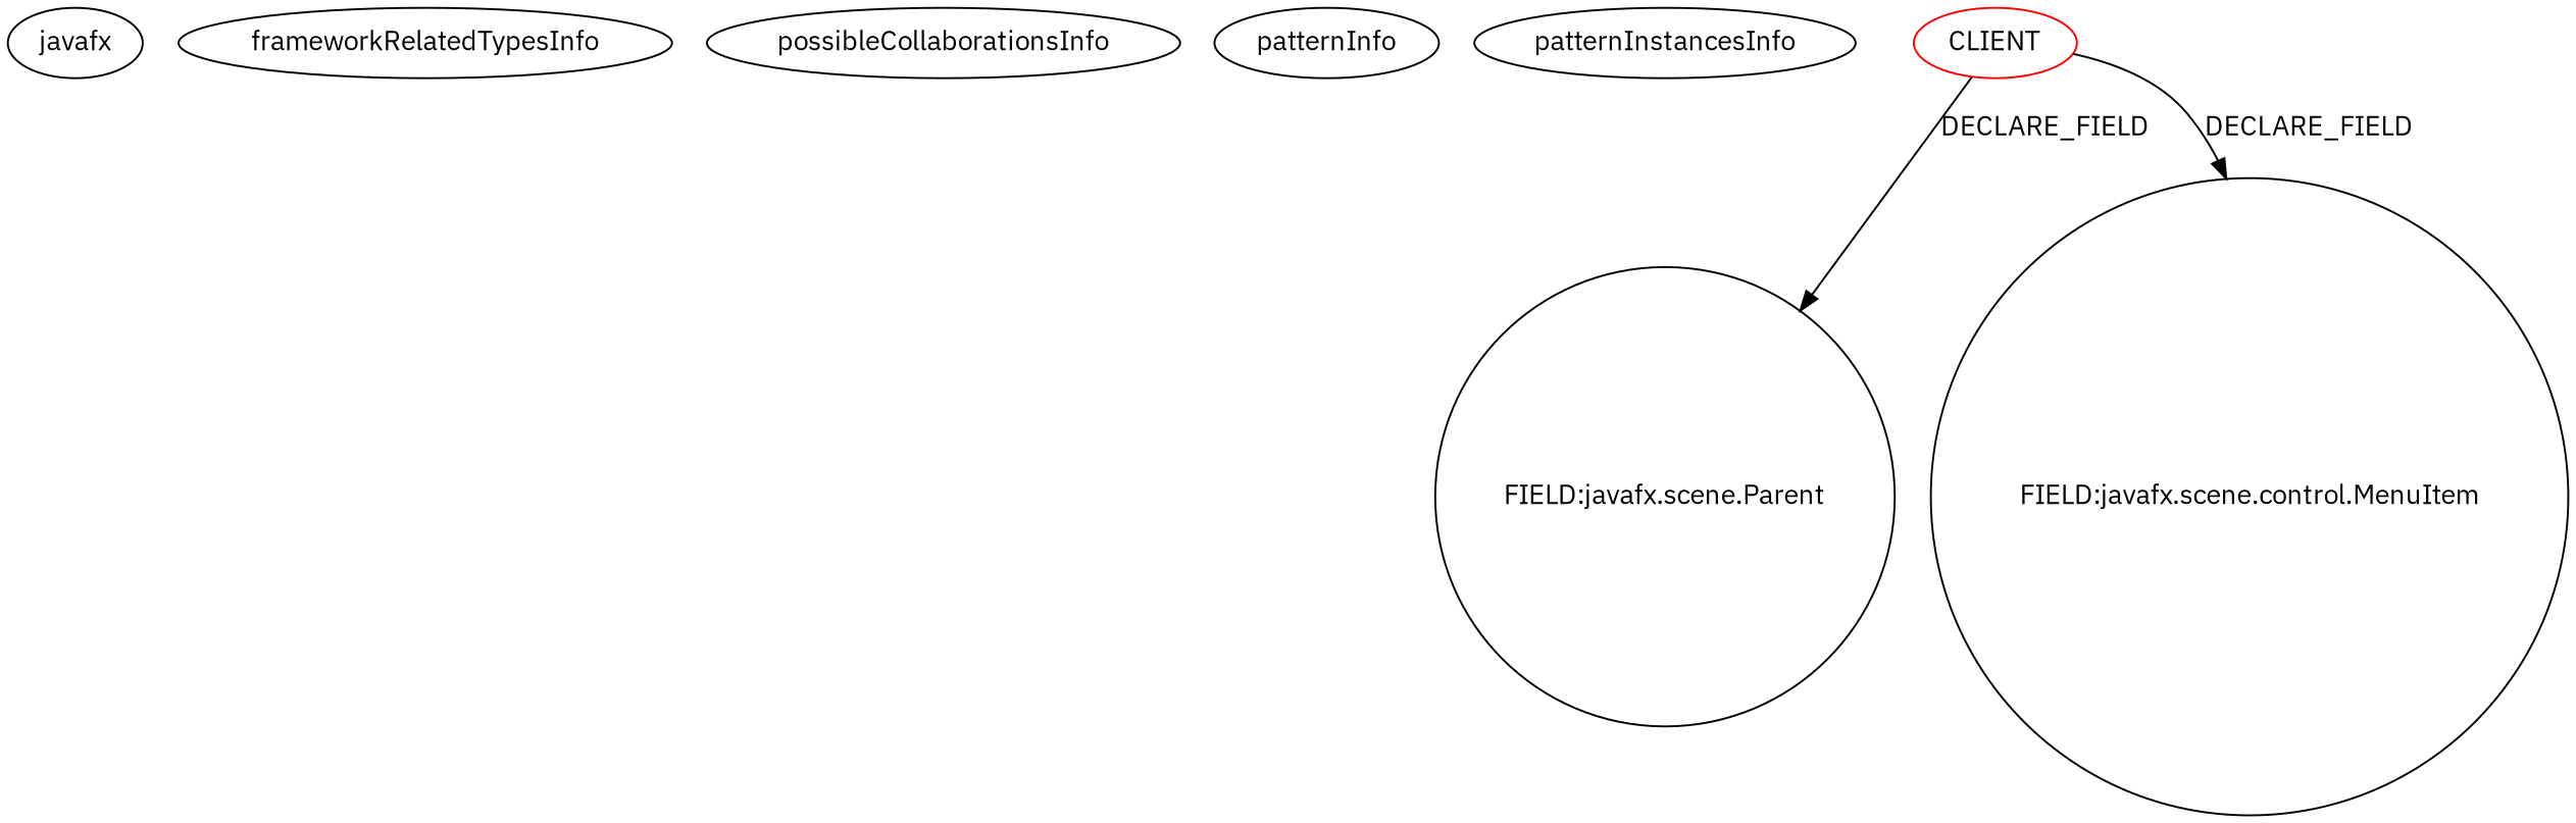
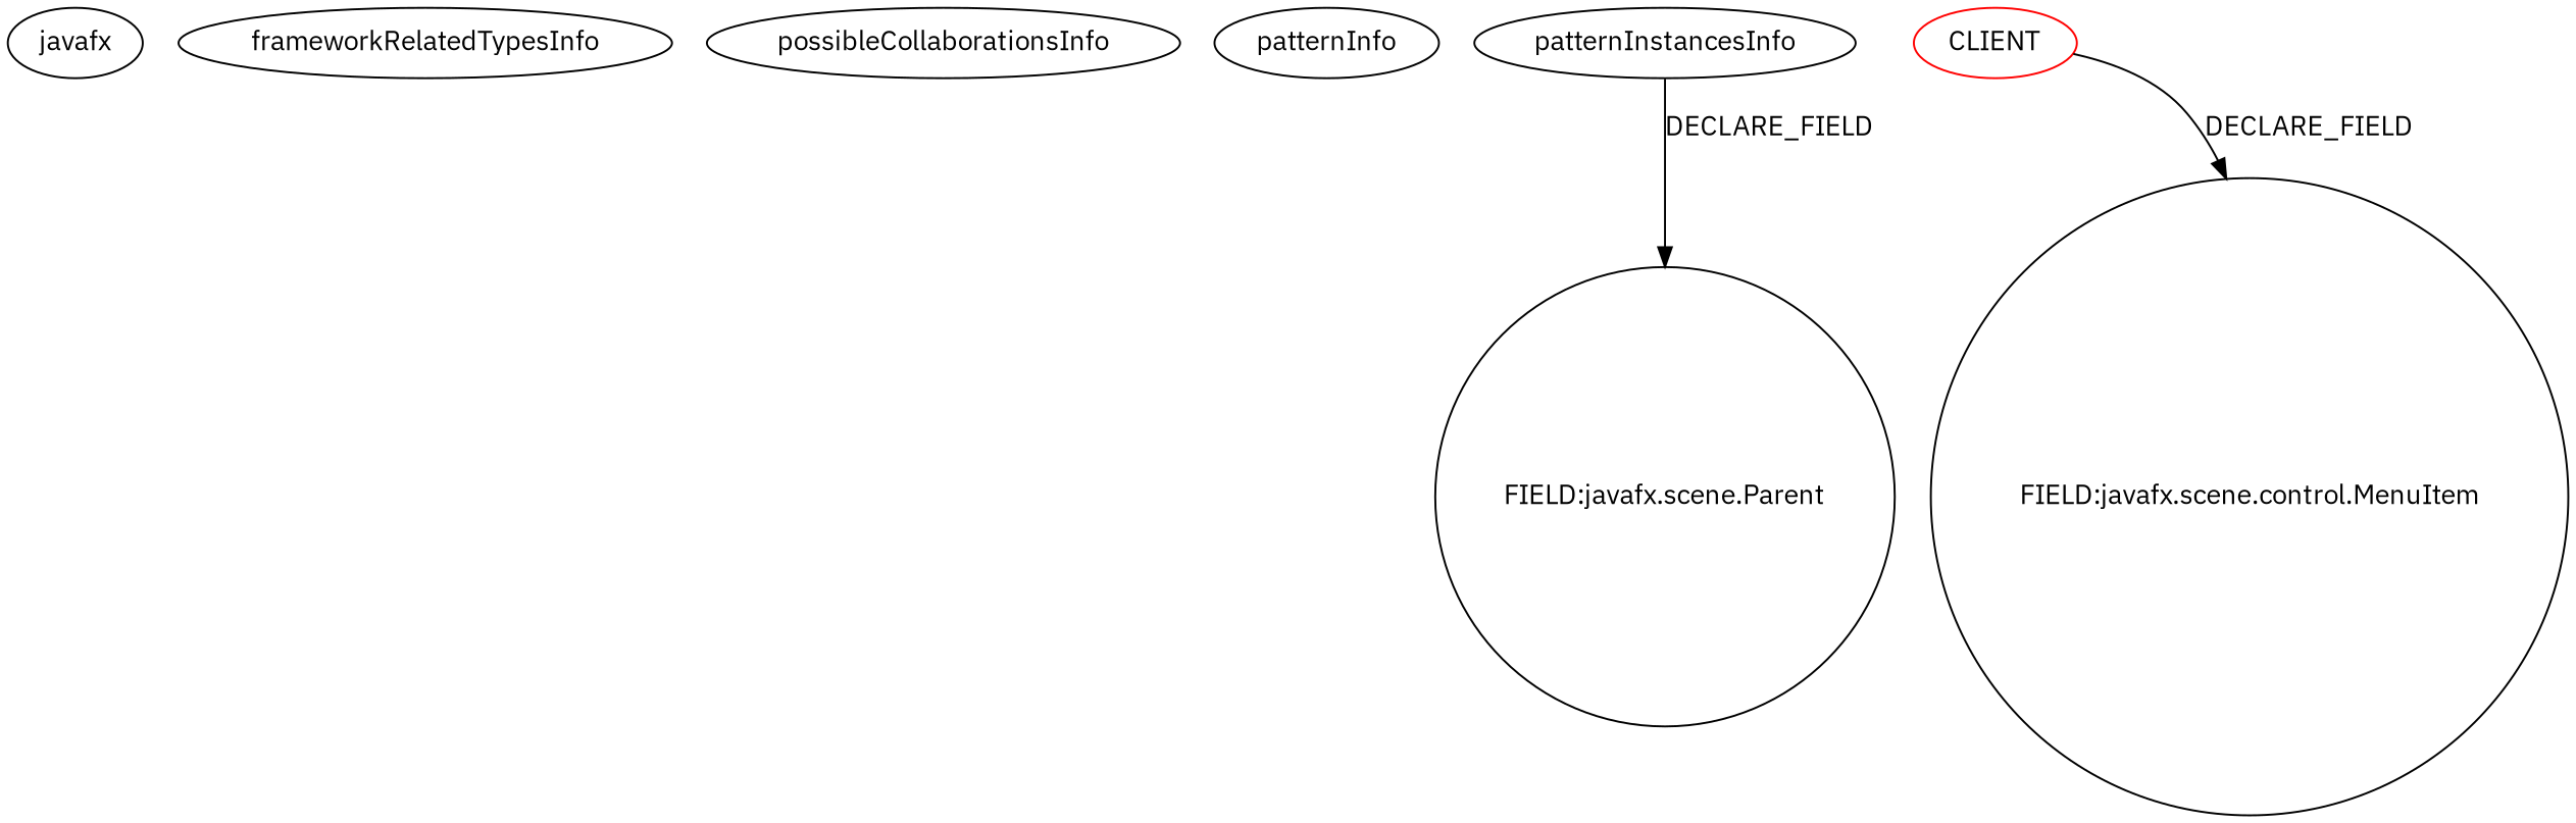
  digraph {
    fontname="IBM Plex Sans"
    node [fontname="IBM Plex Sans"]
    edge [fontname="IBM Plex Sans"]
    n1 [category=pattern graphId=2381 isAnonymous=false label=javafx possibleRelation=false]
    frameworkRelatedTypesInfo
    possibleCollaborationsInfo
    patternInfo [frequency=2.0 patternRootClient=0]
    patternInstancesInfo [0="tarchan-ClipFX~/tarchan-ClipFX/ClipFX-master/src/com/mac/tarchan/clipfx/ClipFXController.java~ClipFXController~4467" 1="bjornbil-reservatie~/bjornbil-reservatie/reservatie-master/ReservatieKommaFinal/src/be/khleuven/bjornbillen/controller/MainController.java~MainController~2178"]
    n6 [isFrameworkType=false label="FIELD:javafx.scene.Parent" shape=circle vertexType=FIELD_DECLARATION]
    n7 [color=red isFrameworkType=false label=CLIENT vertexType=ROOT_CLIENT_CLASS_DECLARATION]
    n8 [isFrameworkType=false label="FIELD:javafx.scene.control.MenuItem" shape=circle vertexType=FIELD_DECLARATION]
-   n7 -> n6 [label=DECLARE_FIELD]
+   patternInstancesInfo -> n6 [label=DECLARE_FIELD]
    n7 -> n8 [label=DECLARE_FIELD]
  }
